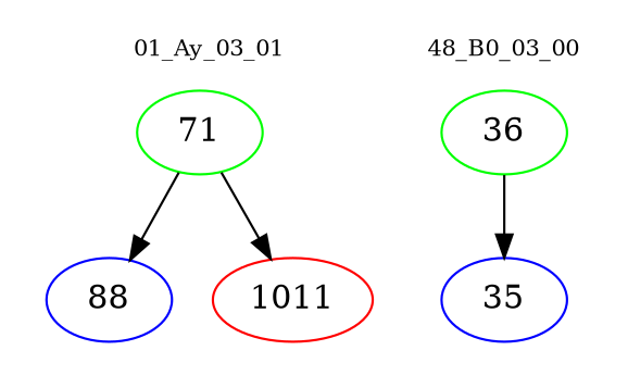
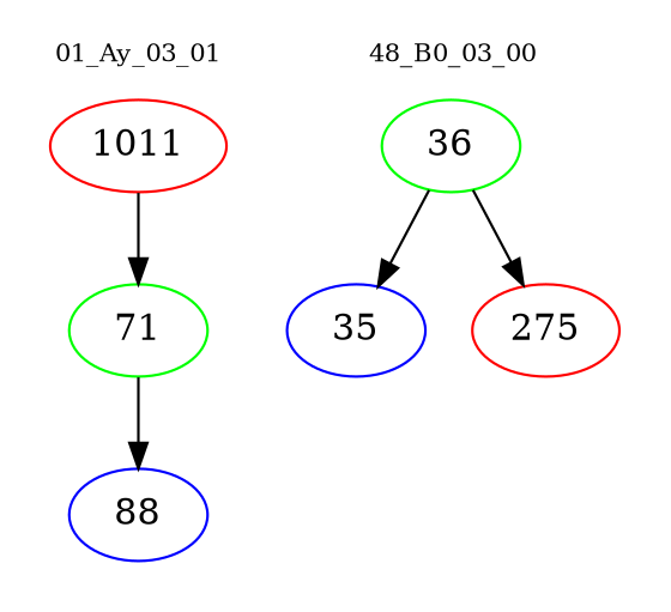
  digraph {
    node [color=green]
    edge [color=black]
    n1 [label=71]
    n2 [color=blue label=88]
    n3 [color=red label=1011]
    n4 [label=36]
    n5 [color=blue label=35]
+   n6 [color=red label=275]
    subgraph cluster_1 {
      color=white
      fontsize=10
      label="01_Ay_03_01"
      n1
      n2
      n3
    }
    subgraph cluster_2 {
      color=white
      fontsize=10
      label="48_B0_03_00"
      n4
      n5
+     n6
    }
    n1 -> n2
-   n1 -> n3
+   n3 -> n1
    n4 -> n5
+   n4 -> n6
  }
